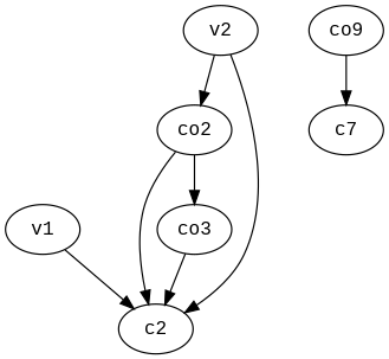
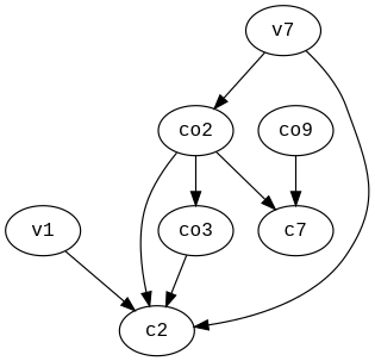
  strict digraph {
    fontname="Liberation Mono"
    node [fontname="Liberation Mono"]
    edge [fontname="Liberation Mono" weight=1]
    co2
    c2
    co3
    n4 [label=c7]
    v1
-   v2
+   v2 [label=v7]
    n7 [label=co9]
    co2 -> c2
    co2 -> co3
+   co2 -> n4
    co3 -> c2
    v1 -> c2
    v2 -> co2
    v2 -> c2
    n7 -> n4
  }
